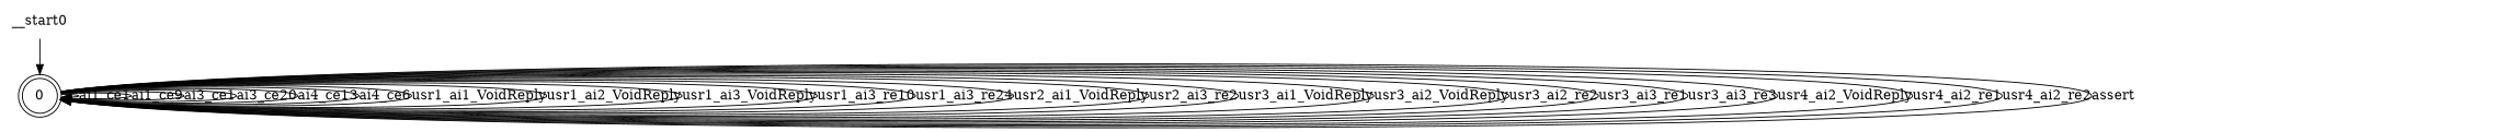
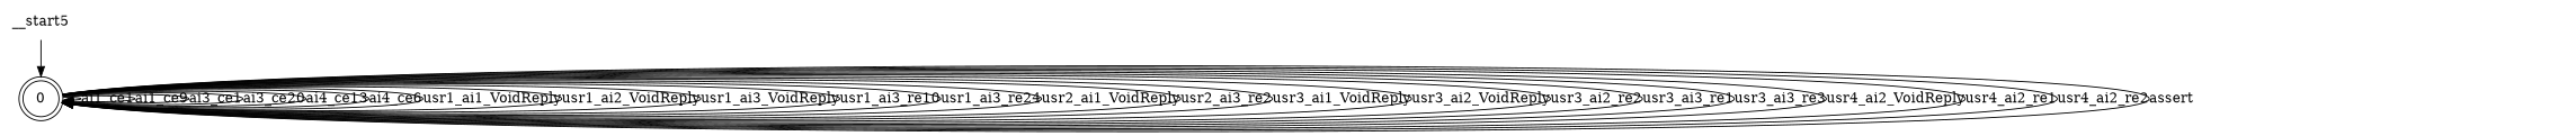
  digraph {
    n1 [label=0 shape=doublecircle]
-   __start0 [shape=none]
+   __start0 [shape=none label=__start5]
    n1 -> n1 [label=ai1_ce1]
    n1 -> n1 [label=ai1_ce9]
    n1 -> n1 [label=ai3_ce1]
    n1 -> n1 [label=ai3_ce20]
    n1 -> n1 [label=ai4_ce13]
    n1 -> n1 [label=ai4_ce6]
    n1 -> n1 [label=usr1_ai1_VoidReply]
    n1 -> n1 [label=usr1_ai2_VoidReply]
    n1 -> n1 [label=usr1_ai3_VoidReply]
    n1 -> n1 [label=usr1_ai3_re10]
    n1 -> n1 [label=usr1_ai3_re24]
    n1 -> n1 [label=usr2_ai1_VoidReply]
    n1 -> n1 [label=usr2_ai3_re2]
    n1 -> n1 [label=usr3_ai1_VoidReply]
    n1 -> n1 [label=usr3_ai2_VoidReply]
    n1 -> n1 [label=usr3_ai2_re2]
    n1 -> n1 [label=usr3_ai3_re1]
    n1 -> n1 [label=usr3_ai3_re3]
    n1 -> n1 [label=usr4_ai2_VoidReply]
    n1 -> n1 [label=usr4_ai2_re1]
    n1 -> n1 [label=usr4_ai2_re2]
    n1 -> n1 [label=assert]
    __start0 -> n1
  }
